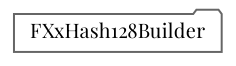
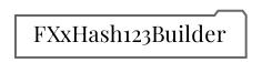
  digraph {
    rankdir=LR
    fontname="Playfair Display"
-   n1 [color=grey40 fillcolor=white fontname="Playfair Display" fontsize=10 height=0.2 label=FXxHash128Builder shape=folder style=filled width=0.4]
+   n1 [color=grey40 fillcolor=white fontname="Playfair Display" fontsize=10 height=0.2 label=FXxHash123Builder shape=folder style=filled width=0.4]
  }
